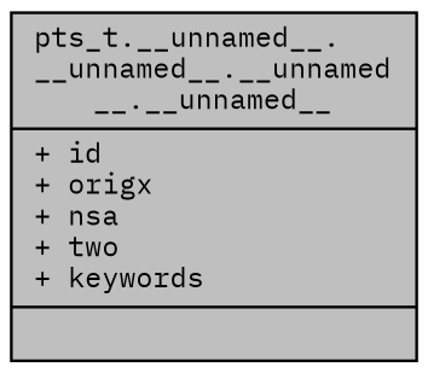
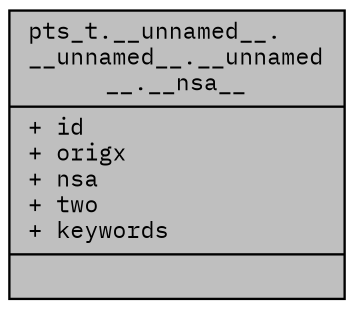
  digraph {
    fontname="IBM Plex Mono"
-   n1 [color=black fillcolor=grey75 fontcolor=black fontname="IBM Plex Mono" fontsize=10 height=0.2 label="{pts_t.__unnamed__.\l__unnamed__.__unnamed\l__.__unnamed__\n|+ id\l+ origx\l+ nsa\l+ two\l+ keywords\l|}" shape=record style=filled width=0.4]
+   n1 [color=black fillcolor=grey75 fontcolor=black fontname="IBM Plex Mono" fontsize=10 height=0.2 label="{pts_t.__unnamed__.\l__unnamed__.__unnamed\l__.__nsa__\n|+ id\l+ origx\l+ nsa\l+ two\l+ keywords\l|}" shape=record style=filled width=0.4]
  }
